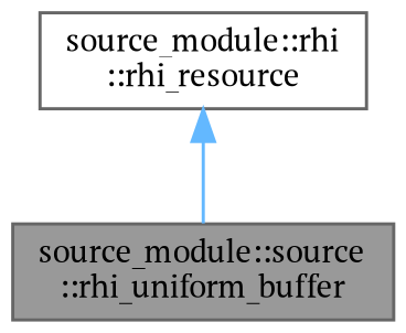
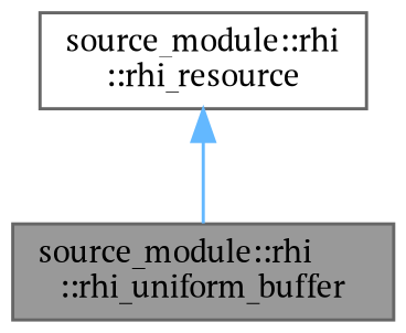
  digraph {
    fontname="PT Serif"
    node [color=gray40 fontname="PT Serif" fontsize=10 shape=box style=filled]
-   n1 [fillcolor=grey60 fontcolor=black height=0.2 label="source_module::source\l::rhi_uniform_buffer" width=0.4]
+   n1 [fillcolor=grey60 fontcolor=black height=0.2 label="source_module::rhi\l::rhi_uniform_buffer" width=0.4]
    n2 [fillcolor=white height=0.2 label="source_module::rhi\l::rhi_resource" width=0.4]
    n2 -> n1 [color=steelblue1 dir=back fontname="PT Serif" fontsize=10 labelfontname=Helvetica labelfontsize=10 style=solid]
  }
